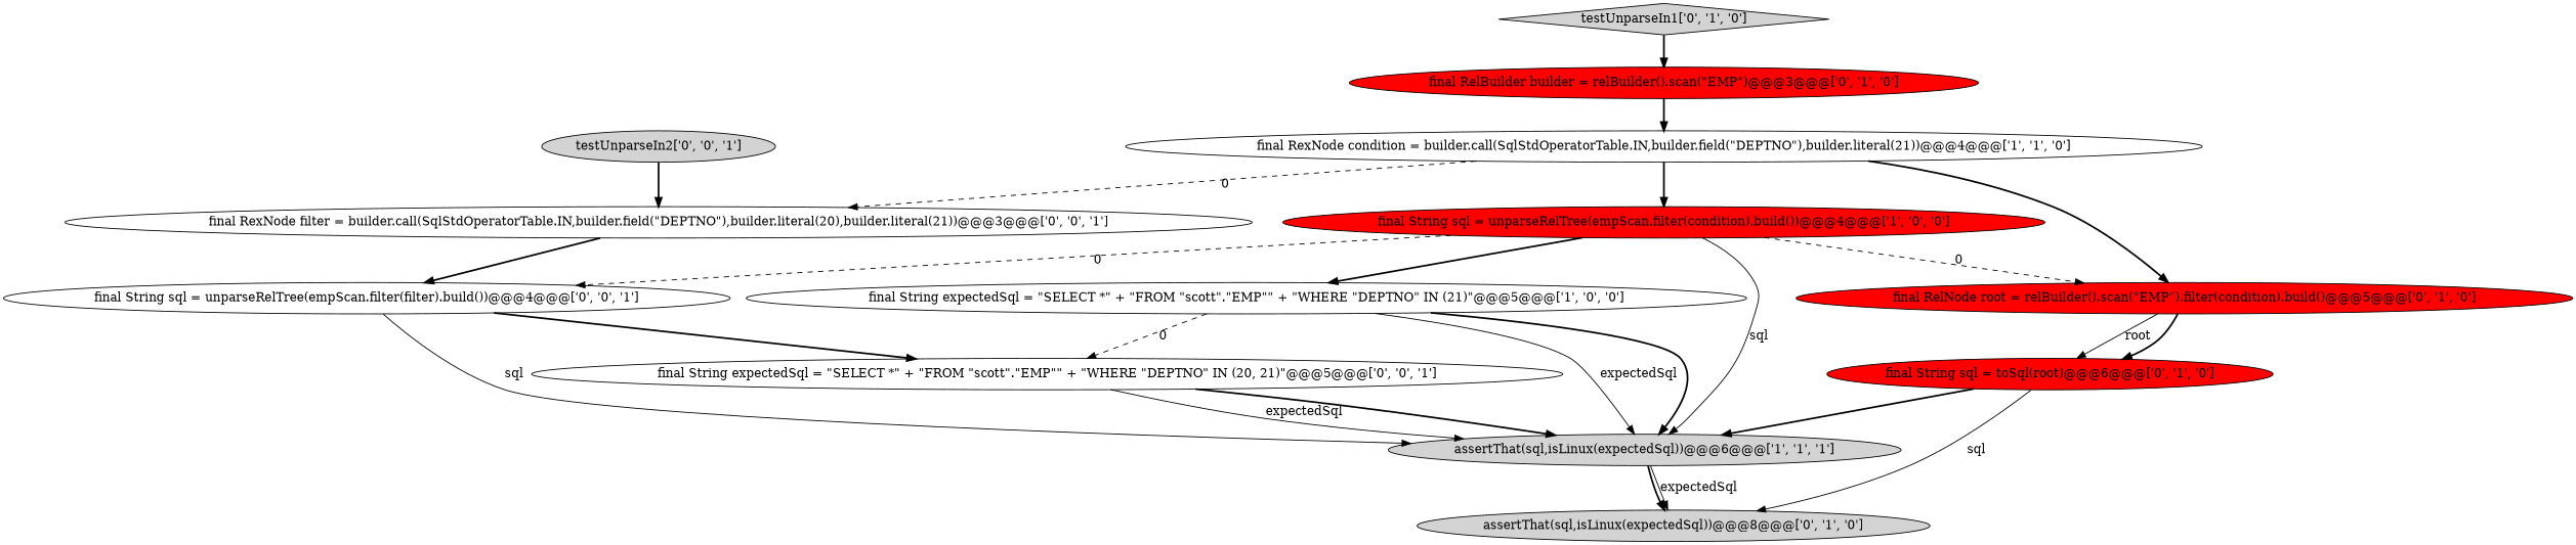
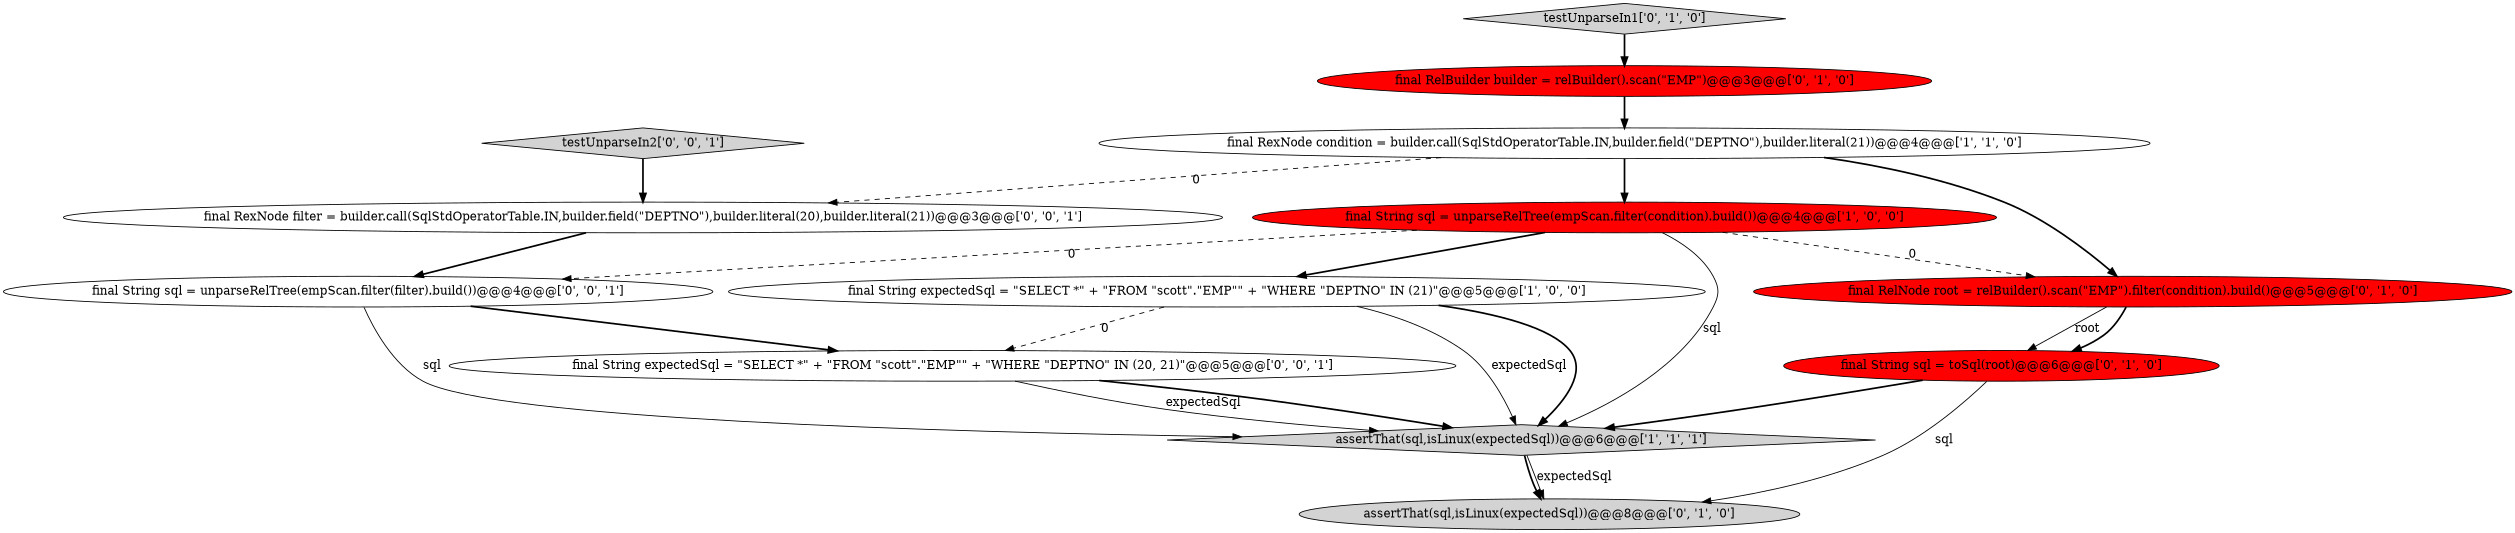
  digraph {
    node [fillcolor=white shape=ellipse style=filled]
    edge [style=bold]
    n1 [fillcolor=red label="final RelBuilder builder = relBuilder().scan(\"EMP\")@@@3@@@['0', '1', '0']"]
    n2 [label="final RexNode condition = builder.call(SqlStdOperatorTable.IN,builder.field(\"DEPTNO\"),builder.literal(21))@@@4@@@['1', '1', '0']"]
    n3 [fillcolor=red label="final RelNode root = relBuilder().scan(\"EMP\").filter(condition).build()@@@5@@@['0', '1', '0']"]
    n4 [label="final RexNode filter = builder.call(SqlStdOperatorTable.IN,builder.field(\"DEPTNO\"),builder.literal(20),builder.literal(21))@@@3@@@['0', '0', '1']"]
    n5 [fillcolor=red label="final String sql = unparseRelTree(empScan.filter(condition).build())@@@4@@@['1', '0', '0']"]
    n6 [label="final String expectedSql = \"SELECT *\" + \"FROM \"scott\".\"EMP\"\" + \"WHERE \"DEPTNO\" IN (21)\"@@@5@@@['1', '0', '0']"]
    n7 [label="final String expectedSql = \"SELECT *\" + \"FROM \"scott\".\"EMP\"\" + \"WHERE \"DEPTNO\" IN (20, 21)\"@@@5@@@['0', '0', '1']"]
-   n8 [fillcolor=lightgray label="assertThat(sql,isLinux(expectedSql))@@@6@@@['1', '1', '1']"]
+   n8 [fillcolor=lightgray label="assertThat(sql,isLinux(expectedSql))@@@6@@@['1', '1', '1']" shape=diamond]
    n9 [fillcolor=lightgray label="assertThat(sql,isLinux(expectedSql))@@@8@@@['0', '1', '0']"]
    n10 [fillcolor=red label="final String sql = toSql(root)@@@6@@@['0', '1', '0']"]
    n11 [fillcolor=lightgray label="testUnparseIn1['0', '1', '0']" shape=diamond]
-   n12 [fillcolor=lightgray label="testUnparseIn2['0', '0', '1']"]
+   n12 [fillcolor=lightgray label="testUnparseIn2['0', '0', '1']" shape=diamond]
    n13 [label="final String sql = unparseRelTree(empScan.filter(filter).build())@@@4@@@['0', '0', '1']"]
    n1 -> n2
    n2 -> n3
    n2 -> n4 [label=0 style=dashed]
    n2 -> n5
    n3 -> n10 [label=root style=solid]
    n3 -> n10
    n4 -> n13
    n5 -> n3 [label=0 style=dashed]
    n5 -> n6
    n5 -> n8 [label=sql style=solid]
    n5 -> n13 [label=0 style=dashed]
    n6 -> n7 [label=0 style=dashed]
    n6 -> n8 [label=expectedSql style=solid]
    n6 -> n8
    n7 -> n8 [label=expectedSql style=solid]
    n7 -> n8
    n8 -> n9 [label=expectedSql style=solid]
    n8 -> n9
    n10 -> n8
    n10 -> n9 [label=sql style=solid]
    n11 -> n1
    n12 -> n4
    n13 -> n7
    n13 -> n8 [label=sql style=solid]
  }
